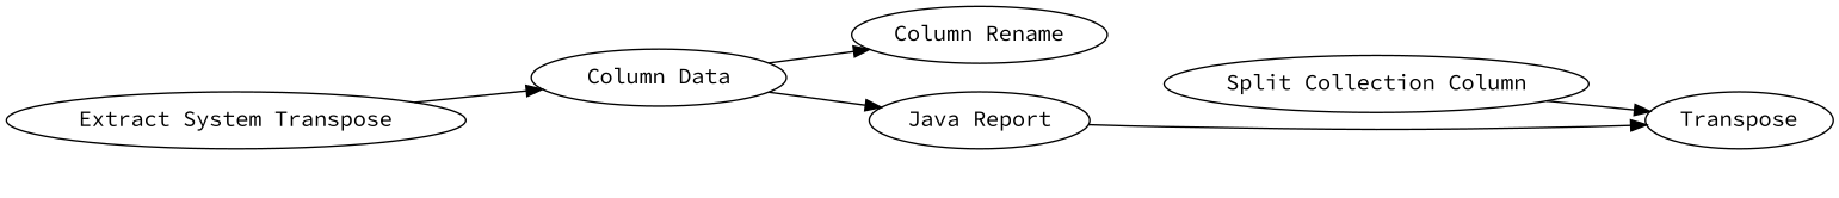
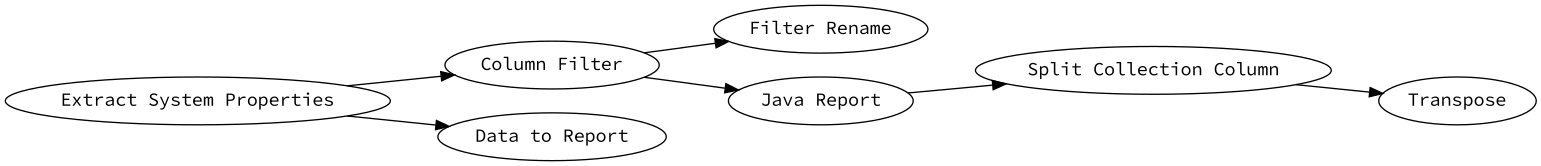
  digraph {
    fontname="Source Code Pro"
    rankdir=LR
    node [fontname="Source Code Pro"]
    edge [fontname="Source Code Pro"]
-   n1 [label="Column Data"]
-   n2 [label="Column Rename"]
+   n1 [label="Column Filter"]
+   n2 [label="Filter Rename"]
    n3 [label="Java Report"]
    n4 [label="Split Collection Column"]
    n5 [label=Transpose]
-   n6 [label="Extract System Transpose"]
+   n6 [label="Extract System Properties"]
+   n7 [label="Data to Report"]
    n1 -> n2
    n1 -> n3
-   n3 -> n5
+   n3 -> n4
    n4 -> n5
    n6 -> n1
+   n6 -> n7
  }
